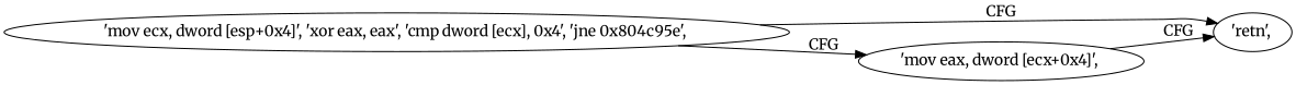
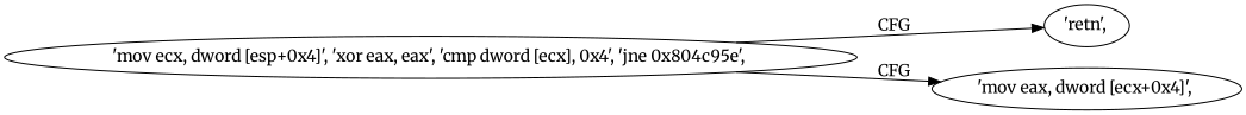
  digraph {
    rankdir=LR
    fontname=Merriweather
    node [fontname=Merriweather]
    edge [fontname=Merriweather]
    n1 [label="'mov ecx, dword [esp+0x4]', 'xor eax, eax', 'cmp dword [ecx], 0x4', 'jne 0x804c95e', "]
    n2 [label="'retn', "]
    n3 [label="'mov eax, dword [ecx+0x4]', "]
    n1 -> n2 [label=CFG]
    n1 -> n3 [label=CFG]
-   n3 -> n2 [label=CFG]
  }
